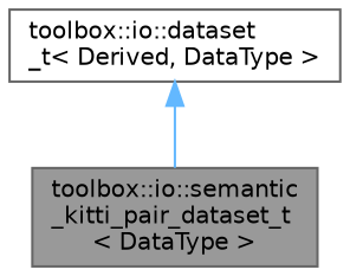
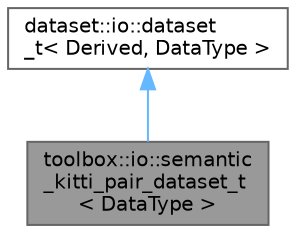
  digraph {
    node [color=gray40 fontname=Helvetica fontsize=10 shape=box style=filled]
    n1 [fillcolor=grey60 fontcolor=black height=0.2 label="toolbox::io::semantic\l_kitti_pair_dataset_t\l\< DataType \>" width=0.4]
-   n2 [fillcolor=white height=0.2 label="toolbox::io::dataset\l_t\< Derived, DataType \>" width=0.4]
+   n2 [fillcolor=white height=0.2 label="dataset::io::dataset\l_t\< Derived, DataType \>" width=0.4]
    n2 -> n1 [color=steelblue1 dir=back fontname=Helvetica fontsize=10 labelfontname=Helvetica labelfontsize=10 style=solid]
  }
